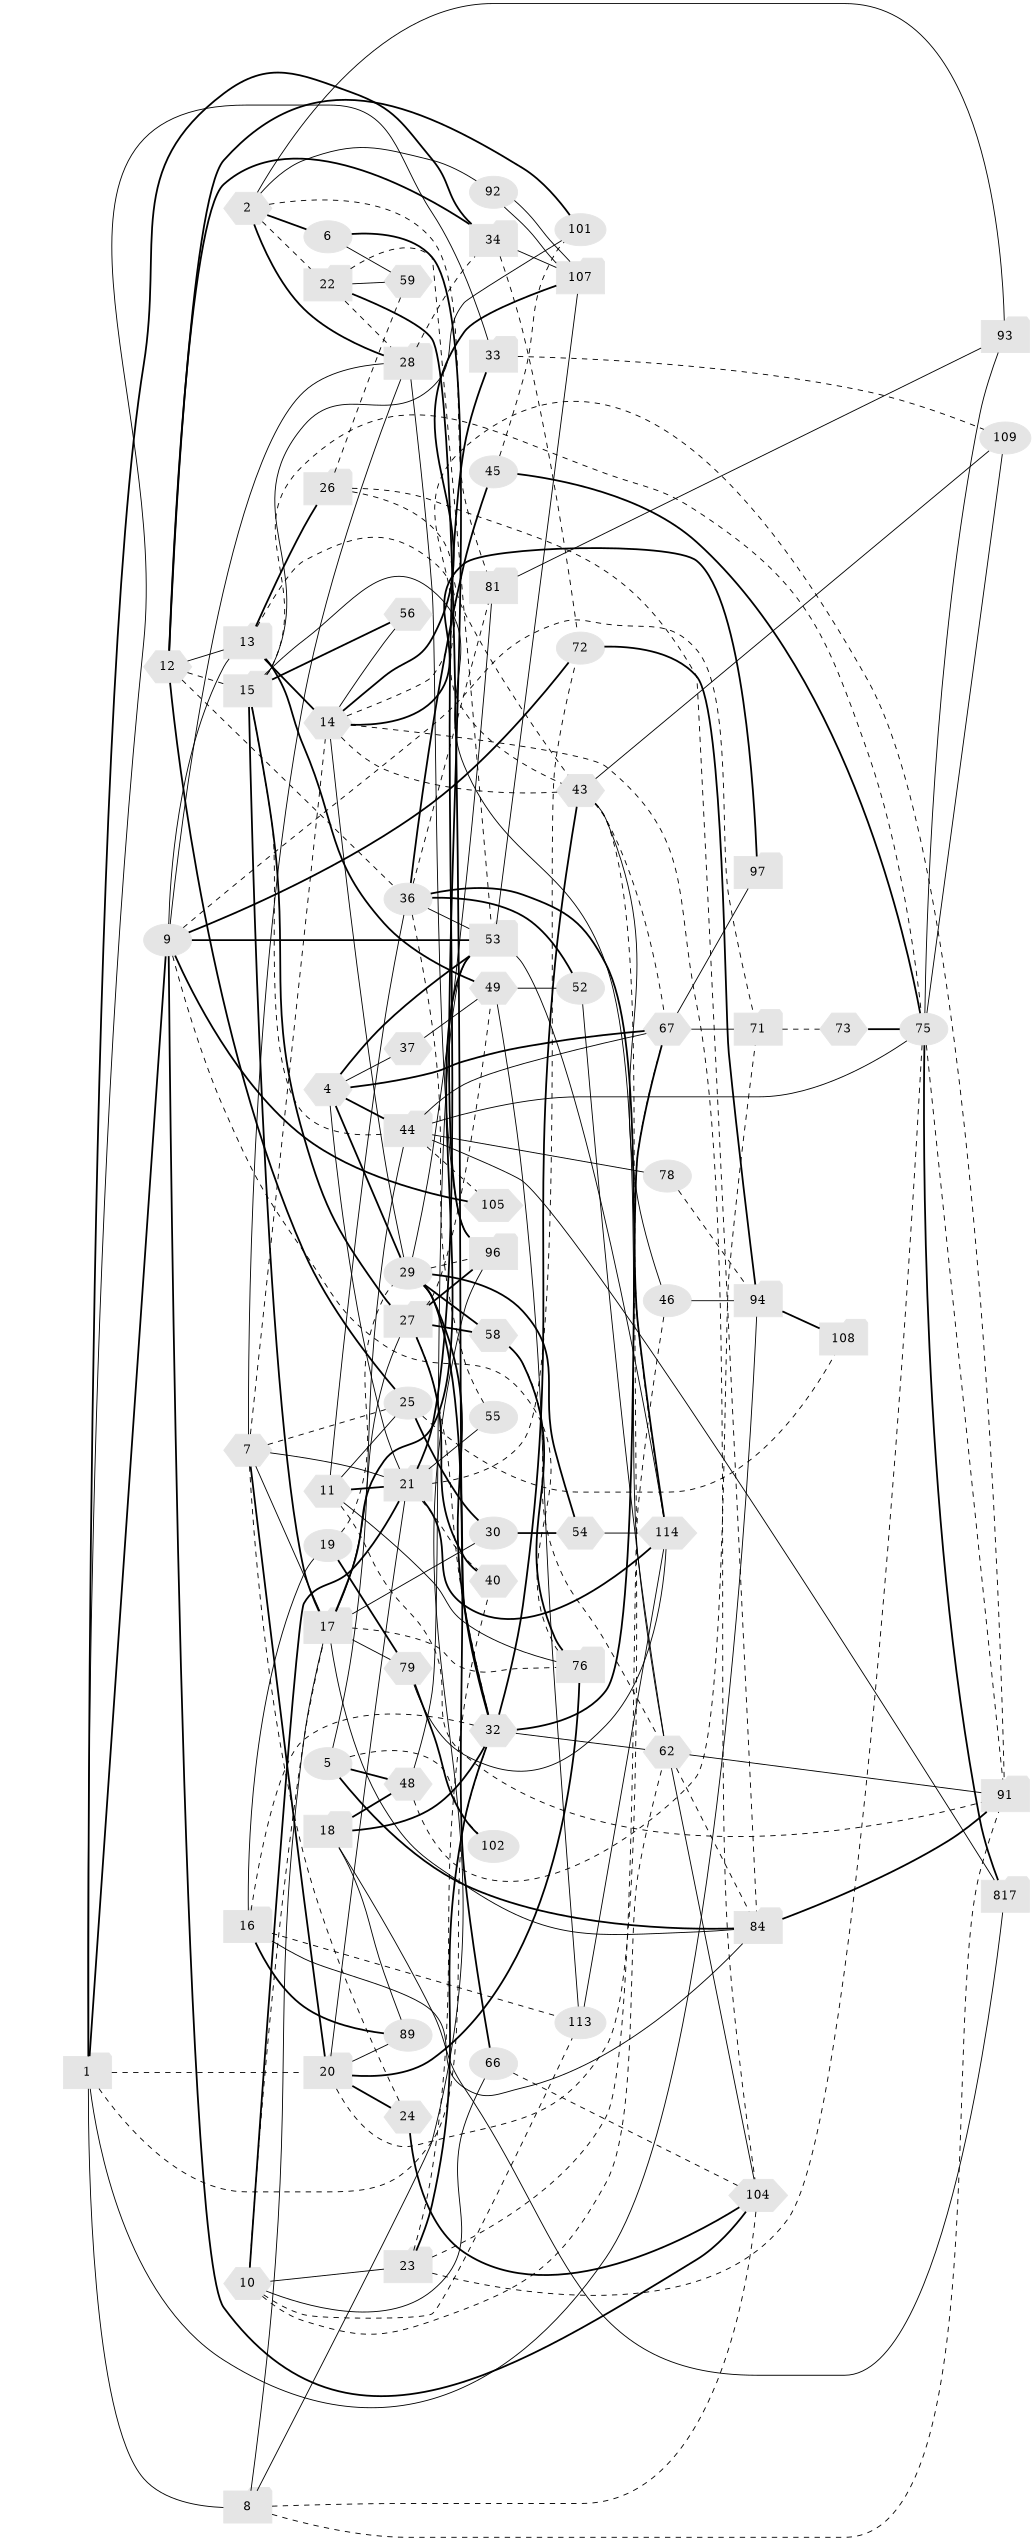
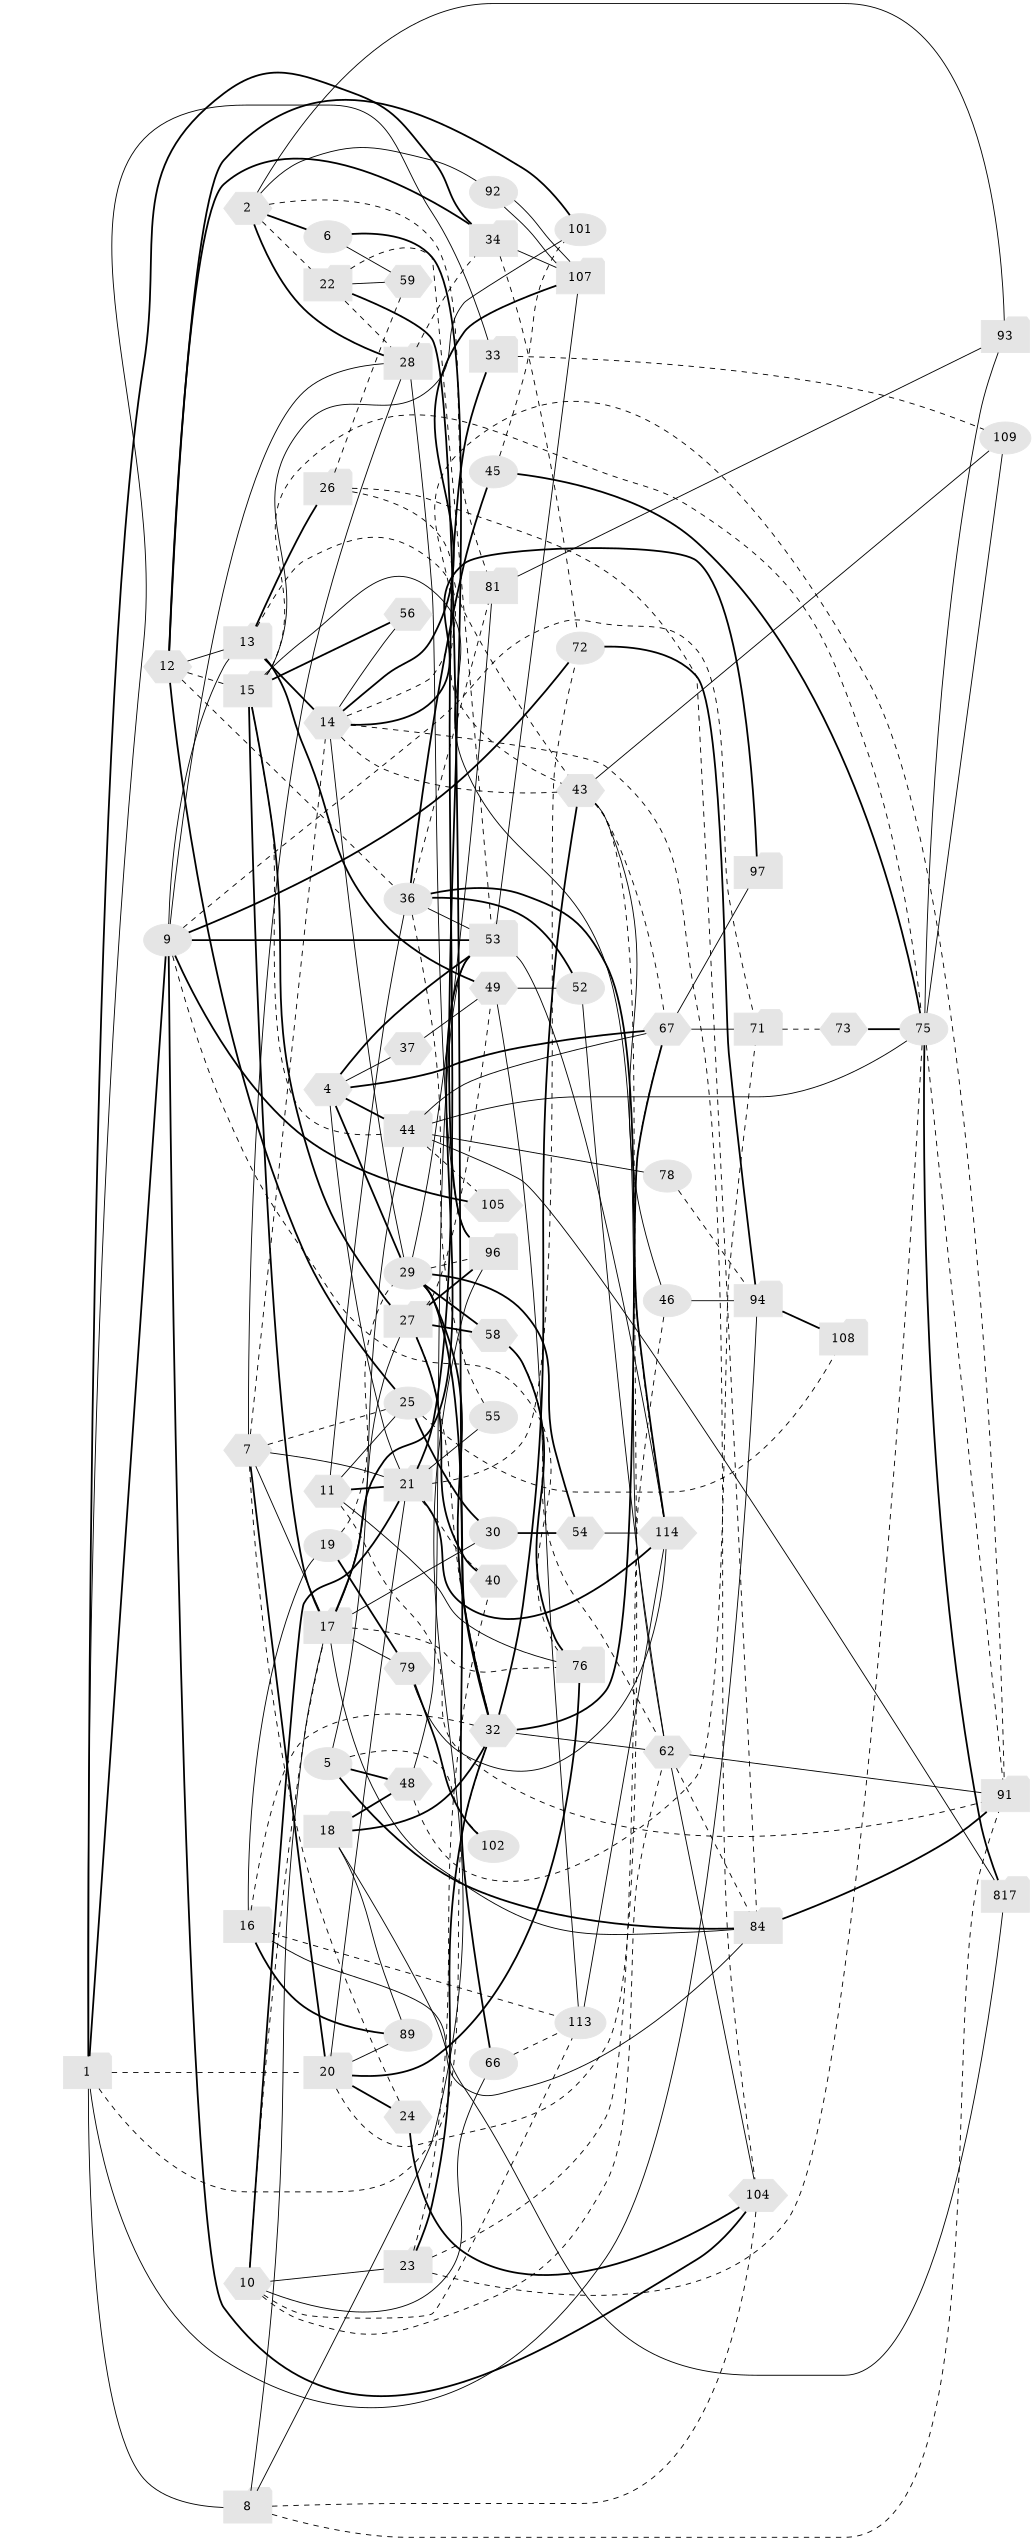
  graph {
    rankdir=LR
    node [color=gray90 shape=folder style=filled]
    edge [style=solid]
    1 [super="+70"]
    8 [super="+99"]
    9 [shape=ellipse super="+38"]
    20 [super="+77"]
    32 [shape=hexagon super="+51"]
    33
    34 [super="+86"]
    94 [super="+100"]
    96 [super="+115"]
    17 [super="+80"]
    91
    104 [shape=hexagon super="+111"]
    28 [super="+42"]
    53 [super="+57"]
    71
    13 [super="+35"]
    72 [shape=ellipse]
    76 [super="+90"]
    105 [shape=hexagon]
    21 [super="+41"]
    67 [shape=hexagon super="+68"]
    89 [shape=ellipse]
    24 [shape=hexagon]
    62 [shape=hexagon super="+69"]
    43 [shape=hexagon super="+60"]
    109 [shape=ellipse]
    107
    108
    2 [shape=hexagon super="+3"]
    6 [shape=ellipse]
    22 [super="+98"]
    81
    92 [shape=ellipse]
    93
    59 [shape=hexagon]
    4 [shape=hexagon super="+106"]
    29 [shape=ellipse super="+74"]
    37 [shape=hexagon]
    44 [super="+50"]
    40 [shape=hexagon]
    55 [shape=ellipse]
    114 [shape=hexagon super="+116"]
    66 [shape=ellipse]
    58 [shape=hexagon]
    54 [shape=hexagon]
    49 [shape=hexagon super="+82"]
    75 [shape=ellipse super="+85"]
    n48 [label=817]
    78 [shape=ellipse]
    97
    5 [shape=ellipse super="+87"]
    48 [shape=hexagon super="+64"]
    84 [super="+88"]
    102 [shape=ellipse]
    7 [shape=hexagon super="+65"]
    14 [shape=hexagon super="+63"]
    25 [shape=ellipse super="+95"]
    56 [shape=hexagon]
    27 [super="+112"]
    30 [shape=ellipse]
    79 [shape=hexagon]
    73 [shape=hexagon]
    26
    10 [shape=hexagon super="+39"]
    23 [super="+47"]
    113 [shape=ellipse]
    46 [shape=ellipse]
    11 [shape=hexagon super="+110"]
    36 [shape=ellipse super="+103"]
    45 [shape=ellipse]
    52 [shape=ellipse]
    12 [shape=hexagon super="+31"]
    15 [super="+61"]
    101 [shape=ellipse]
    16 [super="+83"]
    19 [shape=ellipse]
    18
    1 -- 8
    1 -- 9 [style=bold]
    1 -- 20 [style=dashed]
    1 -- 32 [style=dashed]
    1 -- 33
    1 -- 34 [style=bold]
    1 -- 94
    8 -- 96
    8 -- 17
    8 -- 91 [style=dashed]
    8 -- 104 [style=dashed]
    9 -- 104 [style=bold]
    9 -- 28
    9 -- 53 [style=bold]
    9 -- 71 [style=dashed]
    9 -- 13
    9 -- 72 [style=bold]
    9 -- 76 [style=dashed]
    9 -- 105 [style=bold]
    20 -- 76 [style=bold]
    20 -- 21
    20 -- 67 [style=dashed]
    20 -- 89
    20 -- 24 [style=bold]
    32 -- 67 [style=bold]
    32 -- 62
    32 -- 43 [style=bold]
    33 -- 109 [style=dashed]
    34 -- 72 [style=dashed]
    34 -- 107
    94 -- 108 [style=bold]
    17 -- 53 [style=bold]
    17 -- 76 [style=dashed]
    17 -- 84
    17 -- 27
    17 -- 30
    17 -- 79
    28 -- 34 [style=dashed]
    28 -- 96
    53 -- 107
    53 -- 114
    71 -- 73 [style=dashed]
    13 -- 43 [style=dashed]
    13 -- 49 [style=bold]
    13 -- 14 [style=bold]
    13 -- 26 [style=bold]
    72 -- 94 [style=bold]
    21 -- 33 [style=bold]
    21 -- 72 [style=dashed]
    21 -- 40 [style=dashed]
    21 -- 55
    21 -- 114 [style=bold]
    67 -- 71
    67 -- 97
    24 -- 104 [style=bold]
    62 -- 91
    62 -- 104
    62 -- 84 [style=dashed]
    43 -- 67 [style=dashed weight=2]
    43 -- 109
    43 -- 114 [style=dashed]
    43 -- 46
    2 -- 28 [style=bold]
    2 -- 6 [style=bold]
    2 -- 22 [style=dashed]
    2 -- 81 [style=dashed]
    2 -- 92
    2 -- 93
    6 -- 96 [style=bold]
    6 -- 59
    22 -- 32 [style=bold]
    22 -- 28 [style=dashed]
    22 -- 53 [style=dashed]
    22 -- 59
    81 -- 93
    92 -- 107
    92 -- 107
    4 -- 53 [style=bold]
    4 -- 21
    4 -- 67 [style=bold]
    4 -- 29 [style=bold]
    4 -- 37
    4 -- 44 [style=bold]
    29 -- 32 [style=bold]
    29 -- 96 [style=dashed]
    29 -- 81
    29 -- 66 [style=bold]
    29 -- 58 [style=bold]
    29 -- 54 [style=bold]
    37 -- 49
    44 -- 105 [style=dashed]
    44 -- 67
    44 -- 75
    44 -- n48
    44 -- 78
-   66 -- 104 [style=dashed]
+   66 -- 113 [style=dashed]
    58 -- 76 [style=bold]
    58 -- 62 [style=dashed]
    54 -- 114
    49 -- 113
    49 -- 52
    75 -- 91 [style=dashed]
    75 -- 109
    75 -- 93
    75 -- n48 [style=bold]
    78 -- 94 [style=dashed]
    5 -- 44
    5 -- 48 [style=bold]
    5 -- 84 [style=bold]
    5 -- 102 [style=dashed]
    48 -- 53
    48 -- 71 [style=dashed]
    84 -- 91 [style=bold]
    7 -- 20 [style=bold]
    7 -- 17
    7 -- 28
    7 -- 21
    7 -- 24 [style=dashed]
    7 -- 14 [style=dashed]
    7 -- 25 [style=dashed]
    14 -- 91 [style=dashed]
    14 -- 104 [style=dashed]
    14 -- 43 [style=dashed]
    14 -- 107 [style=bold]
    14 -- 29
    14 -- 97 [style=bold]
    14 -- 56
    25 -- 108 [style=dashed]
    25 -- 30 [style=bold]
    27 -- 32 [style=dashed]
    27 -- 96 [style=bold]
    27 -- 40 [style=bold]
    27 -- 58 [style=bold]
    27 -- 49 [style=dashed]
    30 -- 54 [style=bold]
    79 -- 114
    79 -- 102 [style=bold]
    73 -- 75 [style=bold]
    26 -- 43 [style=dashed]
    26 -- 59 [style=dashed]
    26 -- 84 [style=dashed]
    10 -- 17 [style=dashed]
    10 -- 21 [style=bold]
    10 -- 62 [style=dashed]
    10 -- 66
    10 -- 23
    10 -- 113 [style=dashed]
    23 -- 32 [style=bold]
    23 -- 40 [style=dashed]
    23 -- 75 [style=dashed]
    23 -- 46 [style=dashed]
    113 -- 114
    46 -- 94
    11 -- 91 [style=dashed]
    11 -- 76
    11 -- 21 [style=bold]
    11 -- 25
    11 -- 36
    36 -- 53
    36 -- 81 [style=dashed]
    36 -- 55 [style=dashed]
    36 -- 114 [style=bold]
    36 -- 45 [style=bold]
    36 -- 52 [style=bold]
    45 -- 75 [style=bold]
    45 -- 101 [style=dashed]
    52 -- 62
    12 -- 34 [style=bold]
    12 -- 13
    12 -- 25 [style=bold]
    12 -- 36 [style=dashed]
    12 -- 15 [style=dashed]
    12 -- 101 [style=bold]
    15 -- 17 [style=bold]
    15 -- 62
    15 -- 44 [style=dashed]
    15 -- 75 [style=dashed]
    15 -- 56 [style=bold]
    15 -- 27 [style=bold]
    15 -- 101
    16 -- 32 [style=dashed]
    16 -- 89 [style=bold]
    16 -- 84
    16 -- 113 [style=dashed]
    16 -- 19
    19 -- 29 [style=dashed]
    19 -- 79 [style=bold]
    18 -- 32 [style=bold]
    18 -- 89
    18 -- n48
    18 -- 48 [style=bold]
  }
